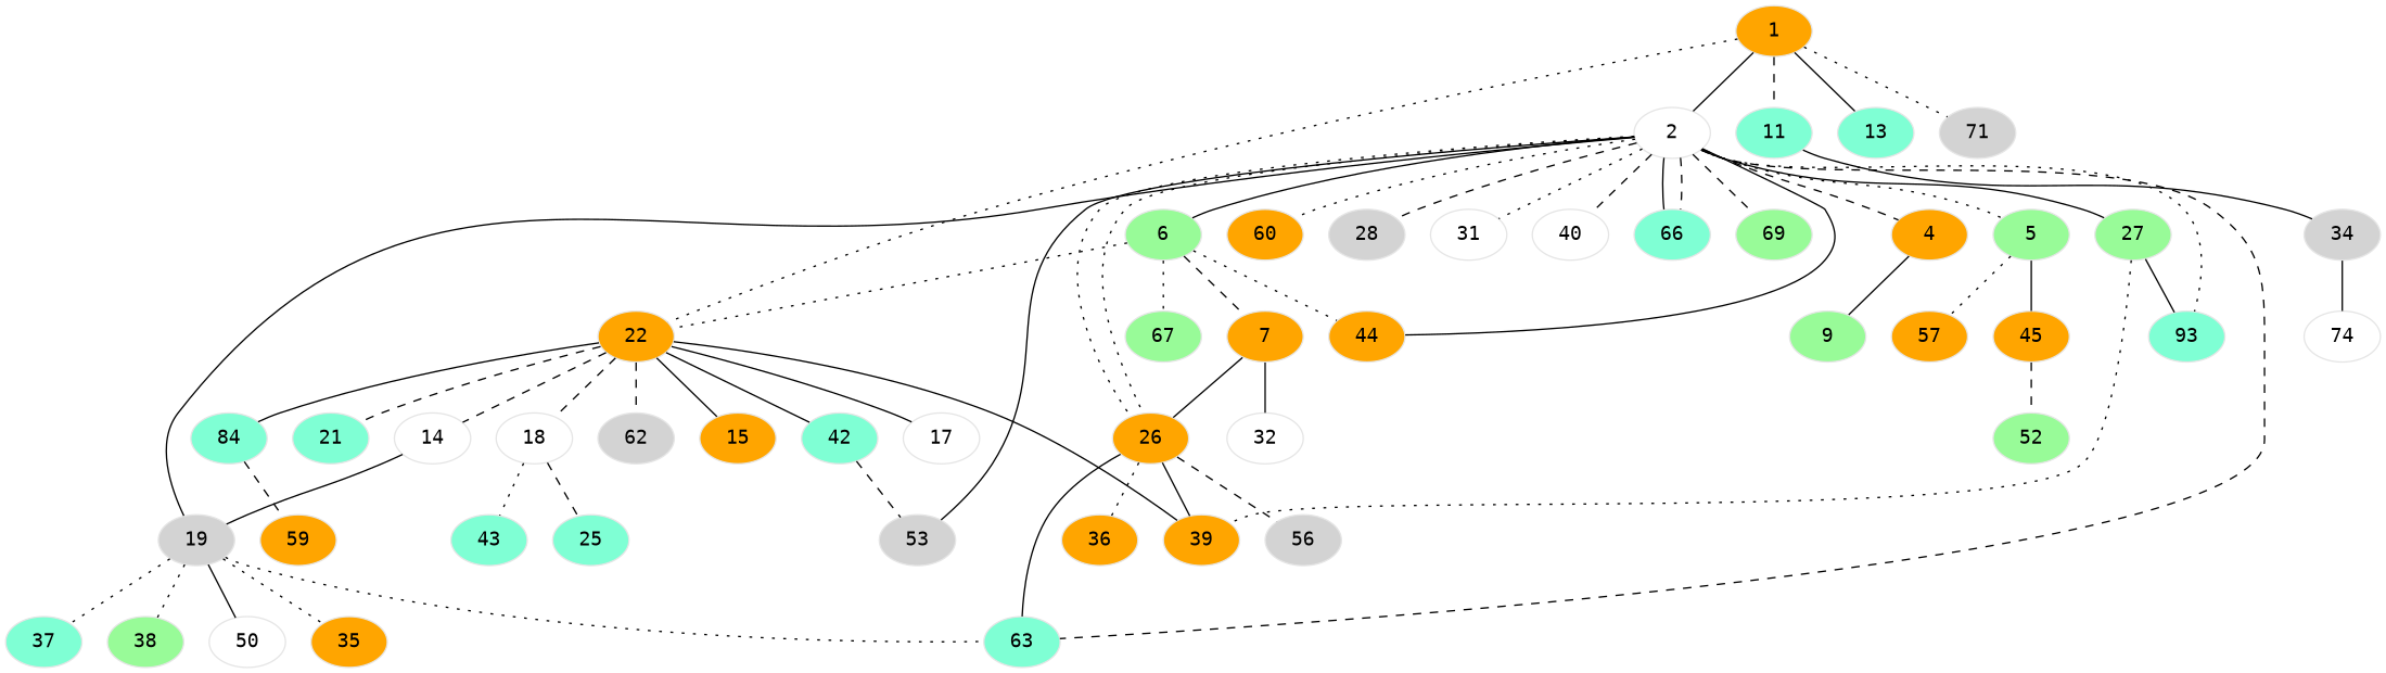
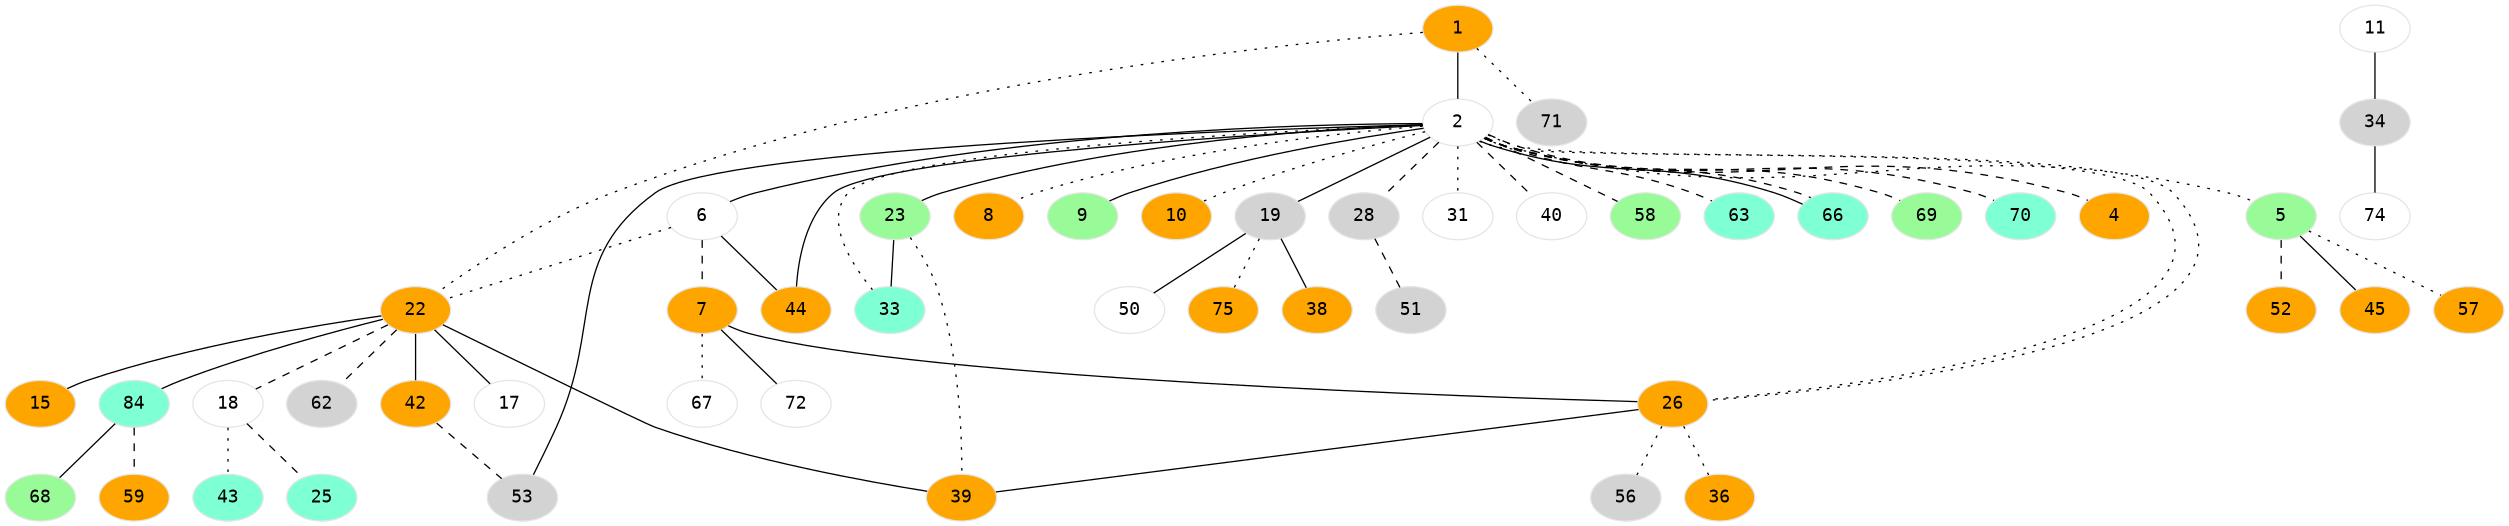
  graph {
    fontname="DejaVu Sans Mono"
    node [color=gray90 fillcolor=orange fontname="DejaVu Sans Mono" style=filled]
    edge [fontname="DejaVu Sans Mono" style=solid]
    1 [super="+3"]
    2 [fillcolor=white super="+15"]
-   11 [fillcolor=aquamarine]
+   11 [fillcolor=white]
    n4 [label=22 super="+22"]
-   13 [fillcolor=aquamarine super="+61"]
    71 [fillcolor=lightgrey]
    4
    5 [fillcolor=palegreen super="+49"]
-   6 [fillcolor=palegreen super="+30"]
+   6 [fillcolor=white super="+30"]
+   8
    9 [fillcolor=palegreen super="+47"]
-   10 [super="+55" label=60]
+   10 [super="+55"]
    19 [fillcolor=lightgrey super="+27"]
-   23 [fillcolor=palegreen super="+29" label=27]
+   23 [fillcolor=palegreen super="+29"]
    26 [super="+46"]
    28 [fillcolor=lightgrey]
    31 [fillcolor=white]
-   33 [fillcolor=aquamarine label=93]
+   33 [fillcolor=aquamarine]
    40 [fillcolor=white]
    44 [super="+60"]
    53 [fillcolor=lightgrey]
+   58 [fillcolor=palegreen]
    63 [fillcolor=aquamarine]
    66 [fillcolor=aquamarine]
    69 [fillcolor=palegreen]
+   70 [fillcolor=aquamarine]
    34 [fillcolor=lightgrey super="+41"]
-   14 [fillcolor=white]
    n29 [label=15]
    17 [fillcolor=white]
    18 [fillcolor=white super="+24"]
-   21 [fillcolor=aquamarine]
    39
-   42 [fillcolor=aquamarine]
+   42
    n35 [fillcolor=aquamarine label=84 super="+64"]
    62 [fillcolor=lightgrey]
    45 [super="+65"]
    57
    7 [super="+20"]
-   67 [fillcolor=palegreen]
-   32 [fillcolor=white]
-   35
-   37 [fillcolor=aquamarine]
-   38 [fillcolor=palegreen]
+   67 [fillcolor=white]
+   32 [fillcolor=white label=72]
+   35 [label=75]
+   38
    50 [fillcolor=white]
    36
    56 [fillcolor=lightgrey]
+   51 [fillcolor=lightgrey]
    n49 [fillcolor=white label=74]
-   52 [fillcolor=palegreen]
+   52
    25 [fillcolor=aquamarine]
    43 [fillcolor=aquamarine]
    59
+   68 [fillcolor=palegreen]
    1 -- 2
-   1 -- 11 [style=dashed]
    1 -- n4 [style=dotted]
-   1 -- 13
    1 -- 71 [style=dotted]
    2 -- 4 [style=dashed]
    2 -- 5 [style=dotted weight=2]
    2 -- 6
-   4 -- 9
+   2 -- 8 [style=dotted]
+   2 -- 9
    2 -- 10 [style=dotted]
    2 -- 19
    2 -- 23
    2 -- 26 [style=dotted]
    2 -- 26 [style=dotted]
    2 -- 28 [style=dashed]
    2 -- 31 [style=dotted]
    2 -- 33 [style=dotted weight=2]
    2 -- 40 [style=dashed]
    2 -- 44
    2 -- 53
+   2 -- 58 [style=dashed]
    2 -- 63 [style=dashed]
    2 -- 66
    2 -- 66 [style=dashed]
    2 -- 69 [style=dashed]
+   2 -- 70 [style=dashed]
    11 -- 34
-   n4 -- 14 [style=dashed]
    n4 -- n29
    n4 -- 17
    n4 -- 18 [style=dashed]
-   n4 -- 21 [style=dashed]
    n4 -- 39
    n4 -- 42
    n4 -- n35
    n4 -- 62 [style=dashed]
    5 -- 45
    5 -- 57 [style=dotted]
    6 -- n4 [style=dotted]
-   6 -- 44 [style=dotted weight=2]
+   6 -- 44 [weight=2]
    6 -- 7 [style=dashed]
-   6 -- 67 [style=dotted]
-   19 -- 63 [style=dotted]
+   7 -- 67 [style=dotted]
    19 -- 35 [style=dotted]
-   19 -- 37 [style=dotted]
-   19 -- 38 [style=dotted]
+   19 -- 38
    19 -- 50
    23 -- 33
    23 -- 39 [style=dotted]
-   26 -- 63
    26 -- 39
    26 -- 36 [style=dotted]
-   26 -- 56 [style=dashed]
+   26 -- 56 [style=dotted]
+   28 -- 51 [style=dashed]
    34 -- n49
-   14 -- 19
    18 -- 25 [style=dashed]
    18 -- 43 [style=dotted]
    42 -- 53 [style=dashed]
    n35 -- 59 [style=dashed]
-   45 -- 52 [style=dashed]
+   n35 -- 68
+   5 -- 52 [style=dashed]
    7 -- 26
    7 -- 32
  }
